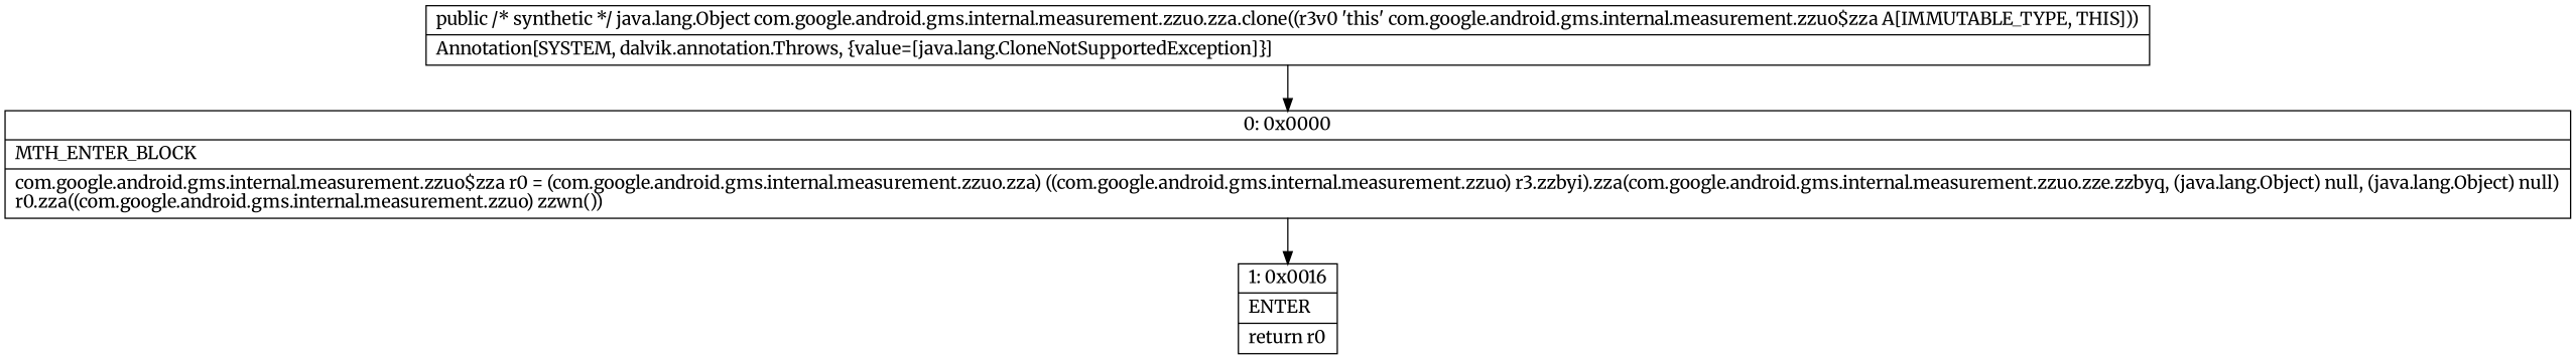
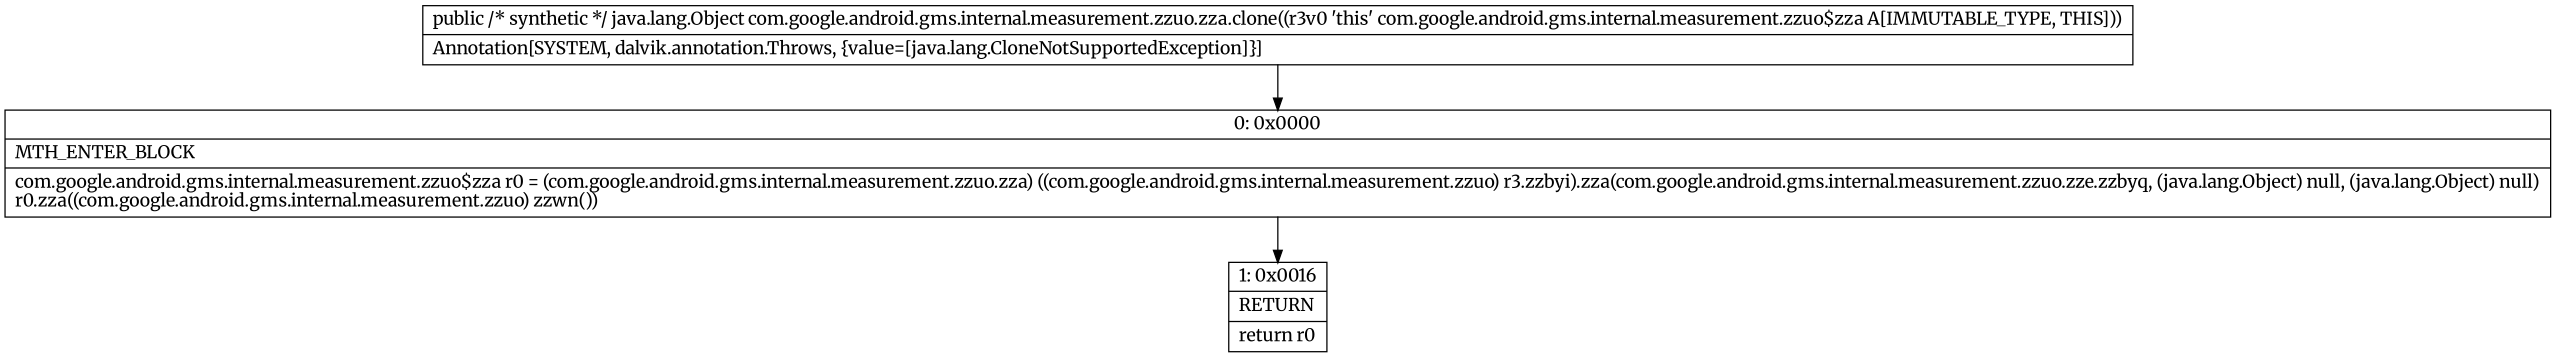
  digraph {
    fontname=Merriweather
    node [shape=record fontname=Merriweather]
    edge [fontname=Merriweather]
    n1 [label="{0\:\ 0x0000|MTH_ENTER_BLOCK\l|com.google.android.gms.internal.measurement.zzuo$zza r0 = (com.google.android.gms.internal.measurement.zzuo.zza) ((com.google.android.gms.internal.measurement.zzuo) r3.zzbyi).zza(com.google.android.gms.internal.measurement.zzuo.zze.zzbyq, (java.lang.Object) null, (java.lang.Object) null)\lr0.zza((com.google.android.gms.internal.measurement.zzuo) zzwn())\l}"]
-   n2 [label="{1\:\ 0x0016|ENTER\l|return r0\l}"]
+   n2 [label="{1\:\ 0x0016|RETURN\l|return r0\l}"]
    n3 [label="{public \/* synthetic *\/ java.lang.Object com.google.android.gms.internal.measurement.zzuo.zza.clone((r3v0 'this' com.google.android.gms.internal.measurement.zzuo$zza A[IMMUTABLE_TYPE, THIS]))  | Annotation[SYSTEM, dalvik.annotation.Throws, \{value=[java.lang.CloneNotSupportedException]\}]\l}"]
    n1 -> n2
    n3 -> n1
  }
